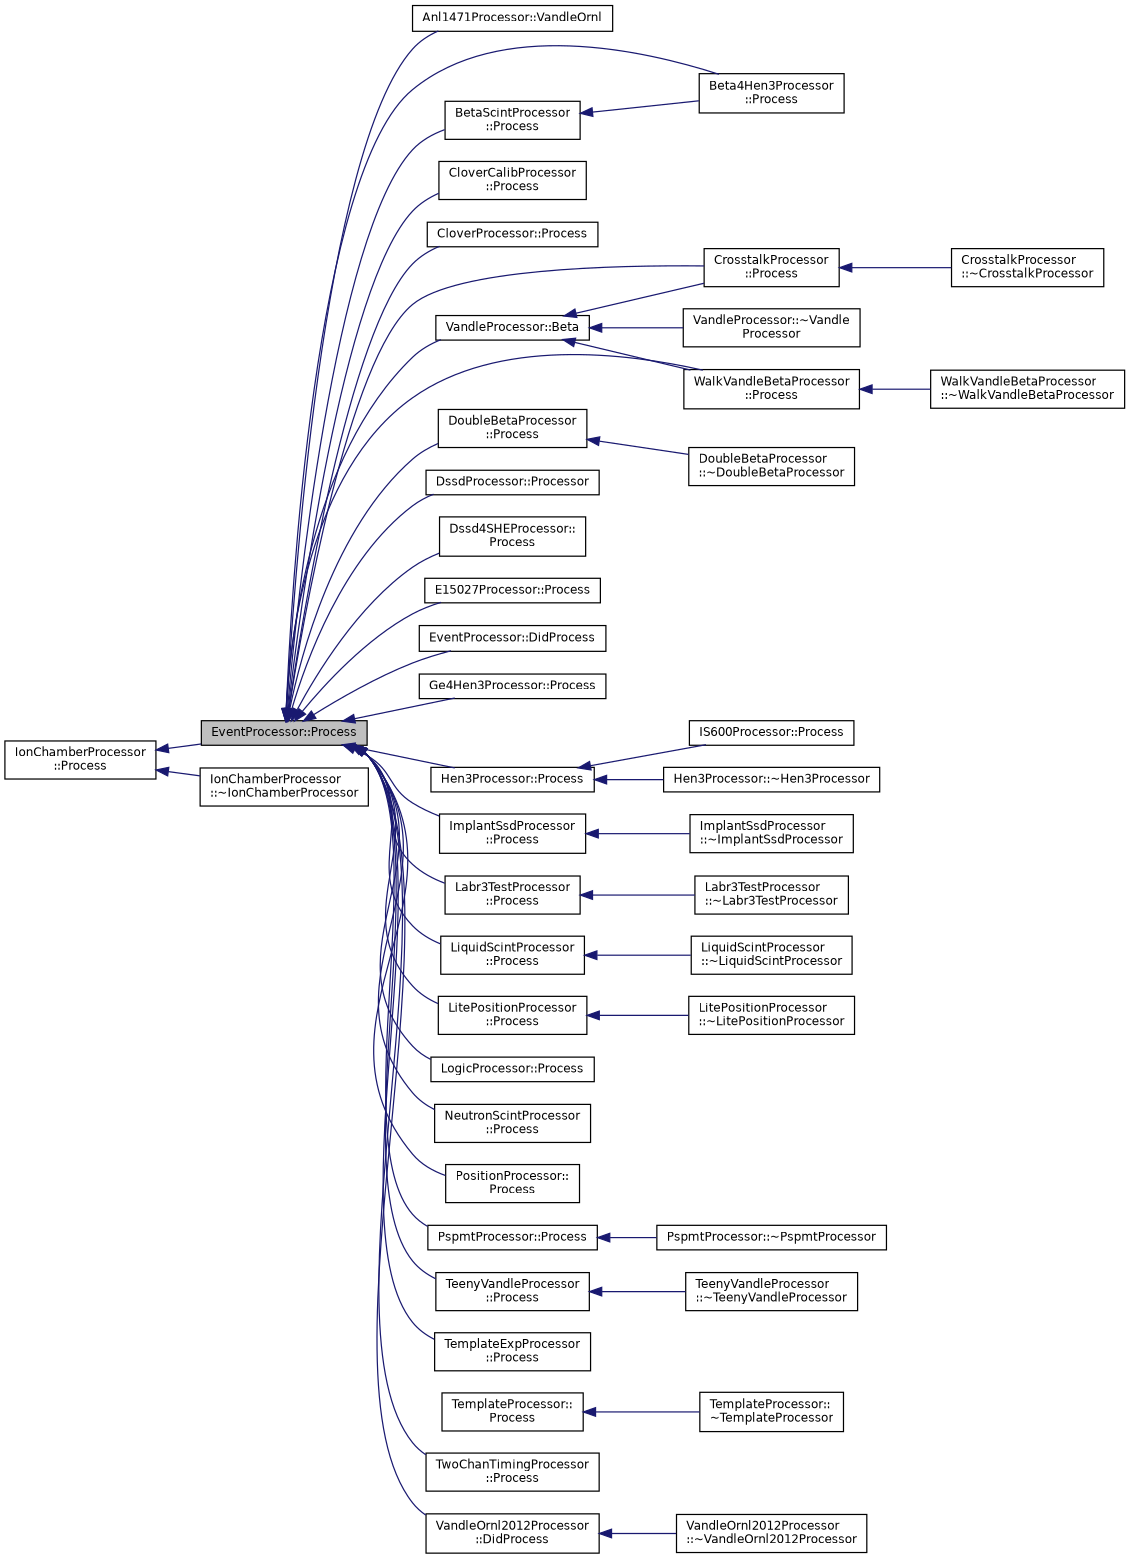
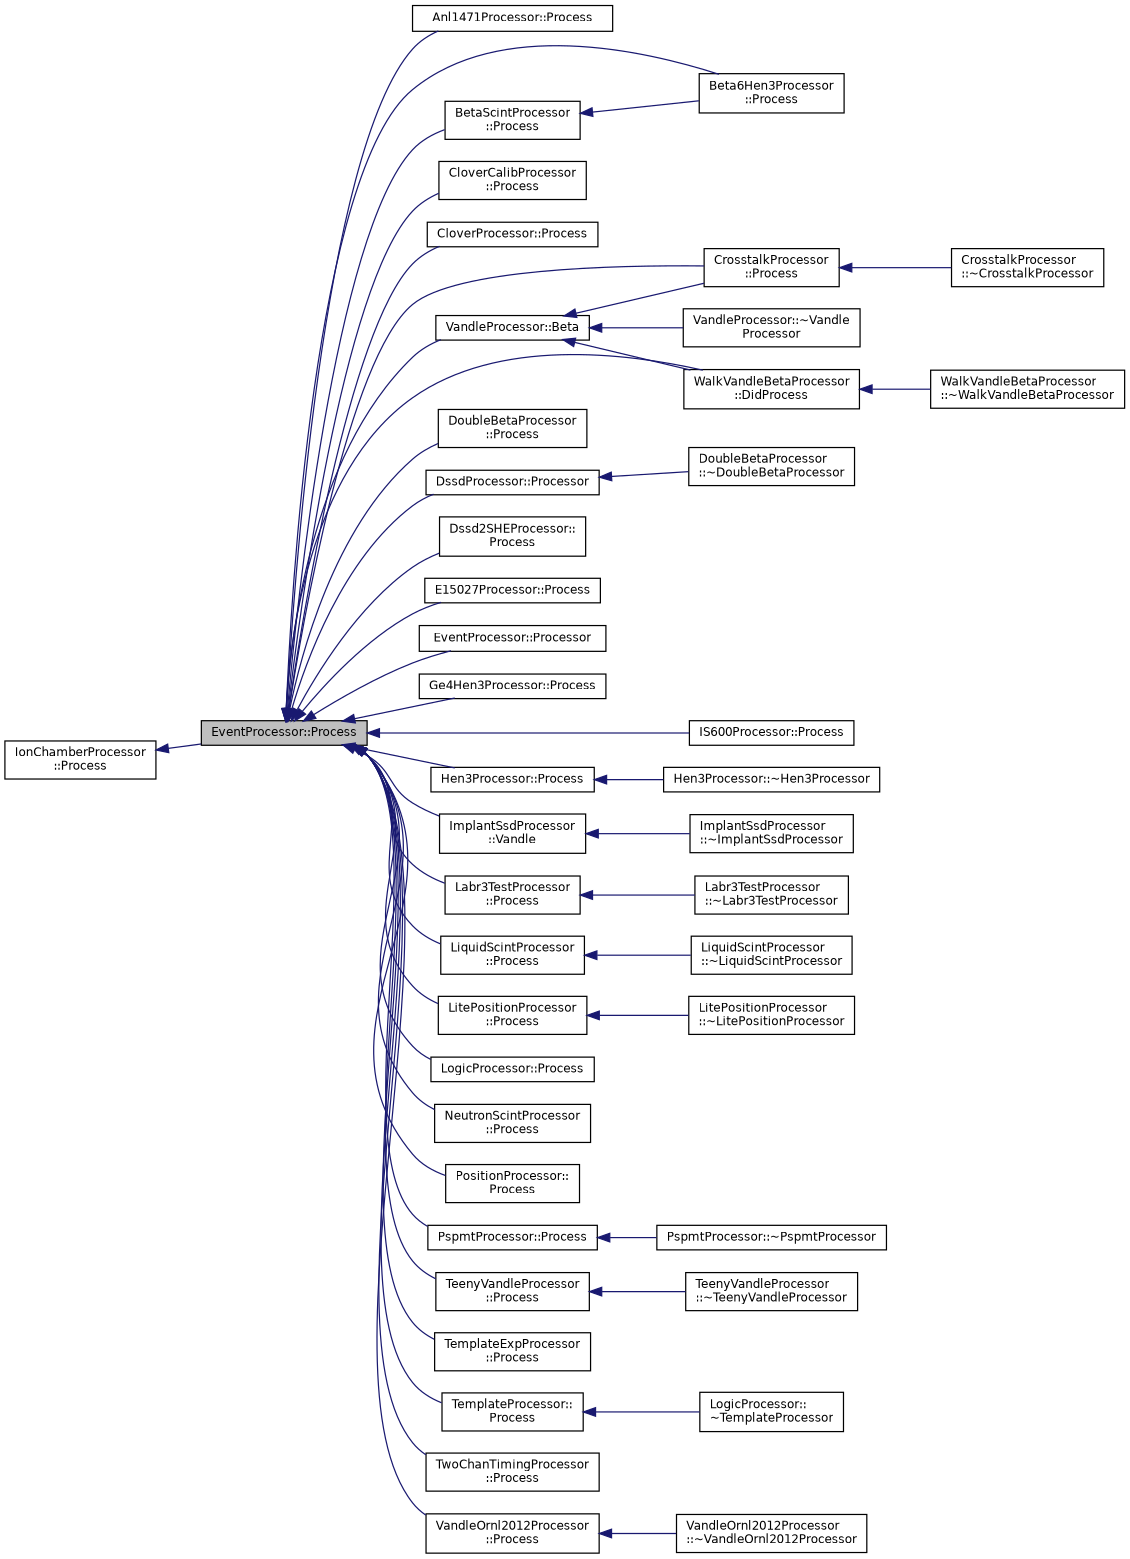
  digraph {
    rankdir=LR
    node [color=black fillcolor=white fontname=Helvetica fontsize=10 shape=record style=filled]
    edge [color=midnightblue dir=back fontname=Helvetica fontsize=10 labelfontname=Helvetica labelfontsize=10 style=solid]
    n1 [fillcolor=grey75 fontcolor=black height=0.2 label="EventProcessor::Process" width=0.4]
-   n2 [height=0.2 label="Anl1471Processor::VandleOrnl" width=0.4]
-   n3 [height=0.2 label="Beta4Hen3Processor\l::Process" width=0.4]
+   n2 [height=0.2 label="Anl1471Processor::Process" width=0.4]
+   n3 [height=0.2 label="Beta6Hen3Processor\l::Process" width=0.4]
    n4 [height=0.2 label="BetaScintProcessor\l::Process" width=0.4]
    n5 [height=0.2 label="CloverCalibProcessor\l::Process" width=0.4]
    n6 [height=0.2 label="CloverProcessor::Process" width=0.4]
    n7 [height=0.2 label="CrosstalkProcessor\l::Process" width=0.4]
    n8 [height=0.2 label="DoubleBetaProcessor\l::Process" width=0.4]
-   n9 [height=0.2 label="Dssd4SHEProcessor::\lProcess" width=0.4]
+   n9 [height=0.2 label="Dssd2SHEProcessor::\lProcess" width=0.4]
    n10 [height=0.2 label="DssdProcessor::Processor" width=0.4]
    n11 [height=0.2 label="E15027Processor::Process" width=0.4]
-   n12 [height=0.2 label="EventProcessor::DidProcess" width=0.4]
+   n12 [height=0.2 label="EventProcessor::Processor" width=0.4]
    n13 [height=0.2 label="Ge4Hen3Processor::Process" width=0.4]
    n14 [height=0.2 label="Hen3Processor::Process" width=0.4]
-   n15 [height=0.2 label="ImplantSsdProcessor\l::Process" width=0.4]
+   n15 [height=0.2 label="ImplantSsdProcessor\l::Vandle" width=0.4]
    n16 [height=0.2 label="IS600Processor::Process" width=0.4]
    n17 [height=0.2 label="Labr3TestProcessor\l::Process" width=0.4]
    n18 [height=0.2 label="LiquidScintProcessor\l::Process" width=0.4]
    n19 [height=0.2 label="LitePositionProcessor\l::Process" width=0.4]
    n20 [height=0.2 label="LogicProcessor::Process" width=0.4]
    n21 [height=0.2 label="NeutronScintProcessor\l::Process" width=0.4]
    n22 [height=0.2 label="PositionProcessor::\lProcess" width=0.4]
    n23 [height=0.2 label="PspmtProcessor::Process" width=0.4]
    n24 [height=0.2 label="TeenyVandleProcessor\l::Process" width=0.4]
    n25 [height=0.2 label="TemplateExpProcessor\l::Process" width=0.4]
    n26 [height=0.2 label="TemplateProcessor::\lProcess" width=0.4]
    n27 [height=0.2 label="TwoChanTimingProcessor\l::Process" width=0.4]
-   n28 [height=0.2 label="VandleOrnl2012Processor\l::DidProcess" width=0.4]
+   n28 [height=0.2 label="VandleOrnl2012Processor\l::Process" width=0.4]
    n29 [height=0.2 label="VandleProcessor::Beta" width=0.4]
-   n30 [height=0.2 label="WalkVandleBetaProcessor\l::Process" width=0.4]
+   n30 [height=0.2 label="WalkVandleBetaProcessor\l::DidProcess" width=0.4]
    n31 [height=0.2 label="CrosstalkProcessor\l::~CrosstalkProcessor" width=0.4]
    n32 [height=0.2 label="DoubleBetaProcessor\l::~DoubleBetaProcessor" width=0.4]
    n33 [height=0.2 label="Hen3Processor::~Hen3Processor" width=0.4]
    n34 [height=0.2 label="ImplantSsdProcessor\l::~ImplantSsdProcessor" width=0.4]
    n35 [height=0.2 label="IonChamberProcessor\l::Process" width=0.4]
-   n36 [height=0.2 label="IonChamberProcessor\l::~IonChamberProcessor" width=0.4]
    n37 [height=0.2 label="Labr3TestProcessor\l::~Labr3TestProcessor" width=0.4]
    n38 [height=0.2 label="LiquidScintProcessor\l::~LiquidScintProcessor" width=0.4]
    n39 [height=0.2 label="LitePositionProcessor\l::~LitePositionProcessor" width=0.4]
    n40 [height=0.2 label="PspmtProcessor::~PspmtProcessor" width=0.4]
    n41 [height=0.2 label="TeenyVandleProcessor\l::~TeenyVandleProcessor" width=0.4]
-   n42 [height=0.2 label="TemplateProcessor::\l~TemplateProcessor" width=0.4]
+   n42 [height=0.2 label="LogicProcessor::\l~TemplateProcessor" width=0.4]
    n43 [height=0.2 label="VandleOrnl2012Processor\l::~VandleOrnl2012Processor" width=0.4]
    n44 [height=0.2 label="VandleProcessor::~Vandle\lProcessor" width=0.4]
    n45 [height=0.2 label="WalkVandleBetaProcessor\l::~WalkVandleBetaProcessor" width=0.4]
    n1 -> n2
    n1 -> n3
    n1 -> n4
    n1 -> n5
    n1 -> n6
    n1 -> n7
    n1 -> n8
    n1 -> n9
    n1 -> n10
    n1 -> n11
    n1 -> n12
    n1 -> n13
    n1 -> n14
    n1 -> n15
-   n14 -> n16
+   n1 -> n16
    n1 -> n17
    n1 -> n18
    n1 -> n19
    n1 -> n20
    n1 -> n21
    n1 -> n22
    n1 -> n23
    n1 -> n24
    n1 -> n25
+   n1 -> n26
    n1 -> n27
    n1 -> n28
    n1 -> n29
    n1 -> n30
    n4 -> n3
    n7 -> n31
-   n8 -> n32
+   n10 -> n32
    n14 -> n33
    n15 -> n34
    n17 -> n37
    n18 -> n38
    n19 -> n39
    n23 -> n40
    n24 -> n41
    n26 -> n42
    n28 -> n43
    n29 -> n7
    n29 -> n30
    n29 -> n44
    n30 -> n45
    n35 -> n1
-   n35 -> n36
  }
